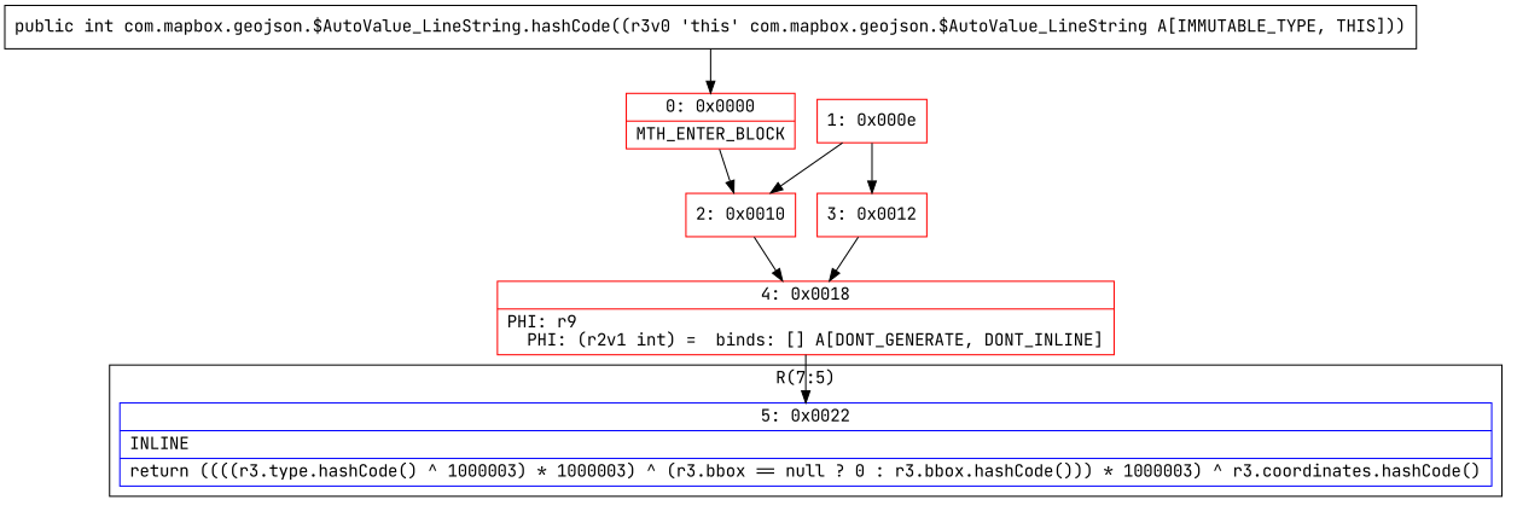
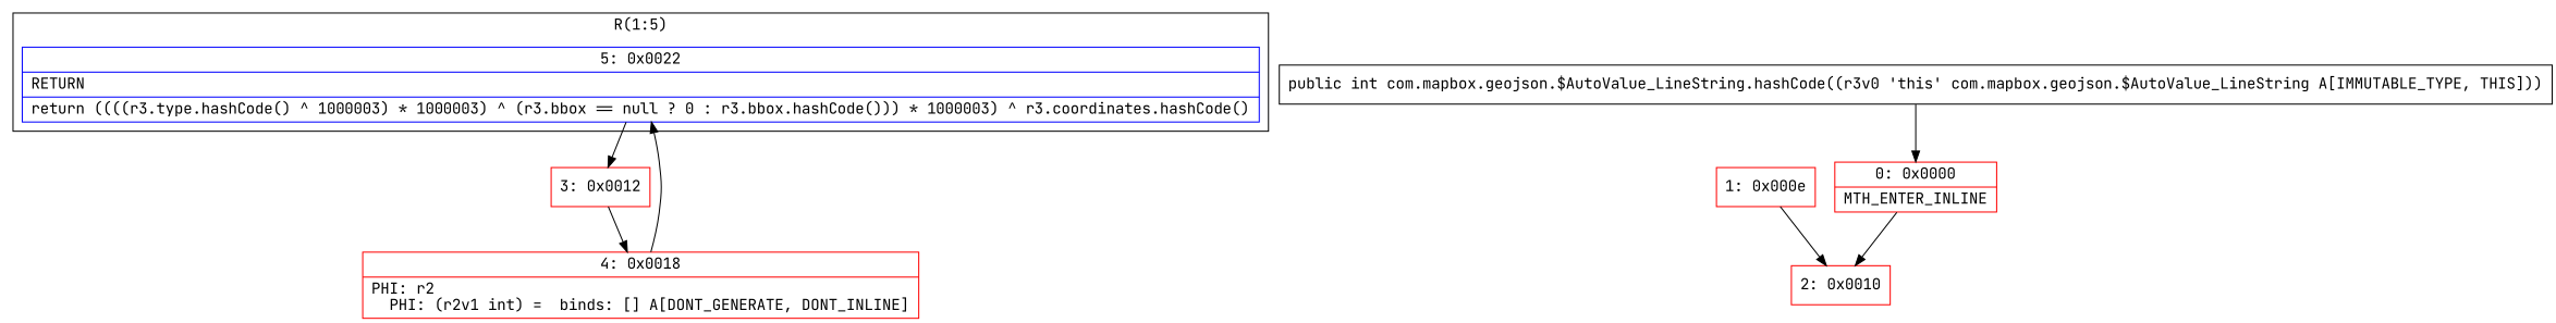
  digraph {
    fontname="JetBrains Mono"
    node [color=red fontname="JetBrains Mono" shape=record]
    edge [fontname="JetBrains Mono"]
-   n1 [color=blue label="{5\:\ 0x0022|INLINE\l|return ((((r3.type.hashCode() ^ 1000003) * 1000003) ^ (r3.bbox == null ? 0 : r3.bbox.hashCode())) * 1000003) ^ r3.coordinates.hashCode()\l}"]
-   n2 [label="{0\:\ 0x0000|MTH_ENTER_BLOCK\l}"]
+   n1 [color=blue label="{5\:\ 0x0022|RETURN\l|return ((((r3.type.hashCode() ^ 1000003) * 1000003) ^ (r3.bbox == null ? 0 : r3.bbox.hashCode())) * 1000003) ^ r3.coordinates.hashCode()\l}"]
+   n2 [label="{0\:\ 0x0000|MTH_ENTER_INLINE\l}"]
    n3 [label="{2\:\ 0x0010}"]
    n4 [label="{1\:\ 0x000e}"]
    n5 [label="{3\:\ 0x0012}"]
-   n6 [label="{4\:\ 0x0018|PHI: r9 \l  PHI: (r2v1 int) =  binds: [] A[DONT_GENERATE, DONT_INLINE]\l}"]
+   n6 [label="{4\:\ 0x0018|PHI: r2 \l  PHI: (r2v1 int) =  binds: [] A[DONT_GENERATE, DONT_INLINE]\l}"]
    n7 [label="{public int com.mapbox.geojson.$AutoValue_LineString.hashCode((r3v0 'this' com.mapbox.geojson.$AutoValue_LineString A[IMMUTABLE_TYPE, THIS])) }" color=""]
    subgraph cluster_1 {
-     label="R(7:5)"
+     label="R(1:5)"
      n1
    }
    n2 -> n3
-   n3 -> n6
    n4 -> n3
-   n4 -> n5
+   n1 -> n5
    n5 -> n6
    n6 -> n1
    n7 -> n2
  }
